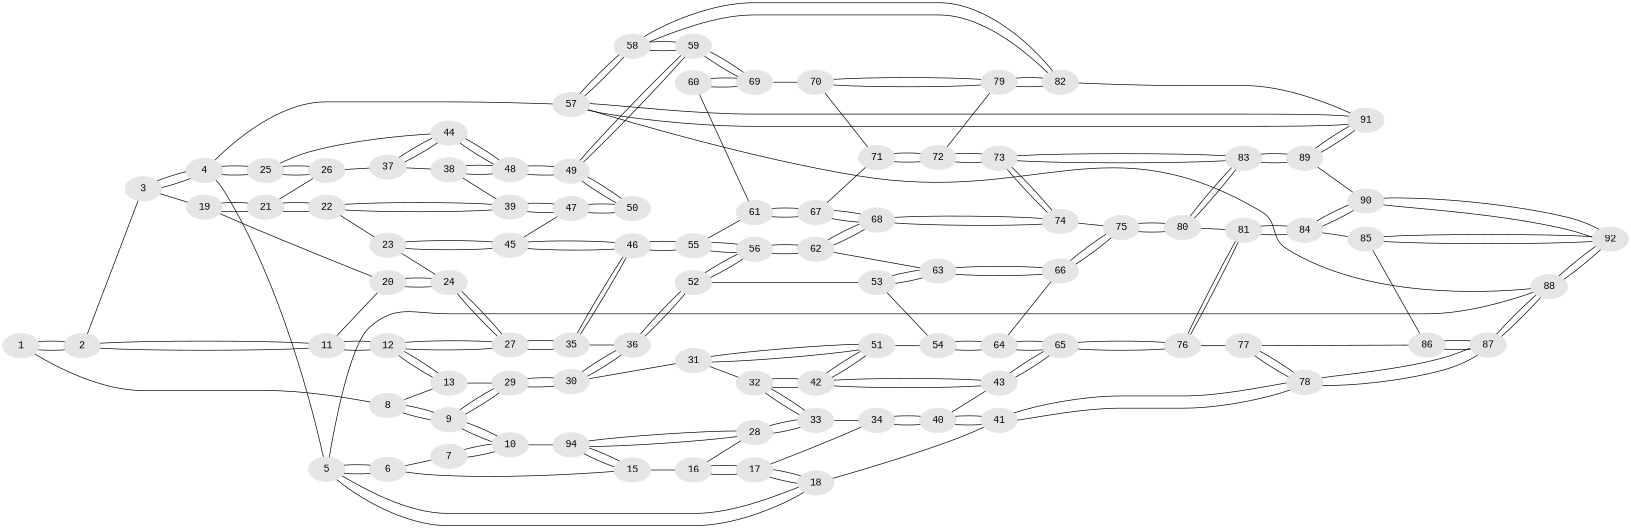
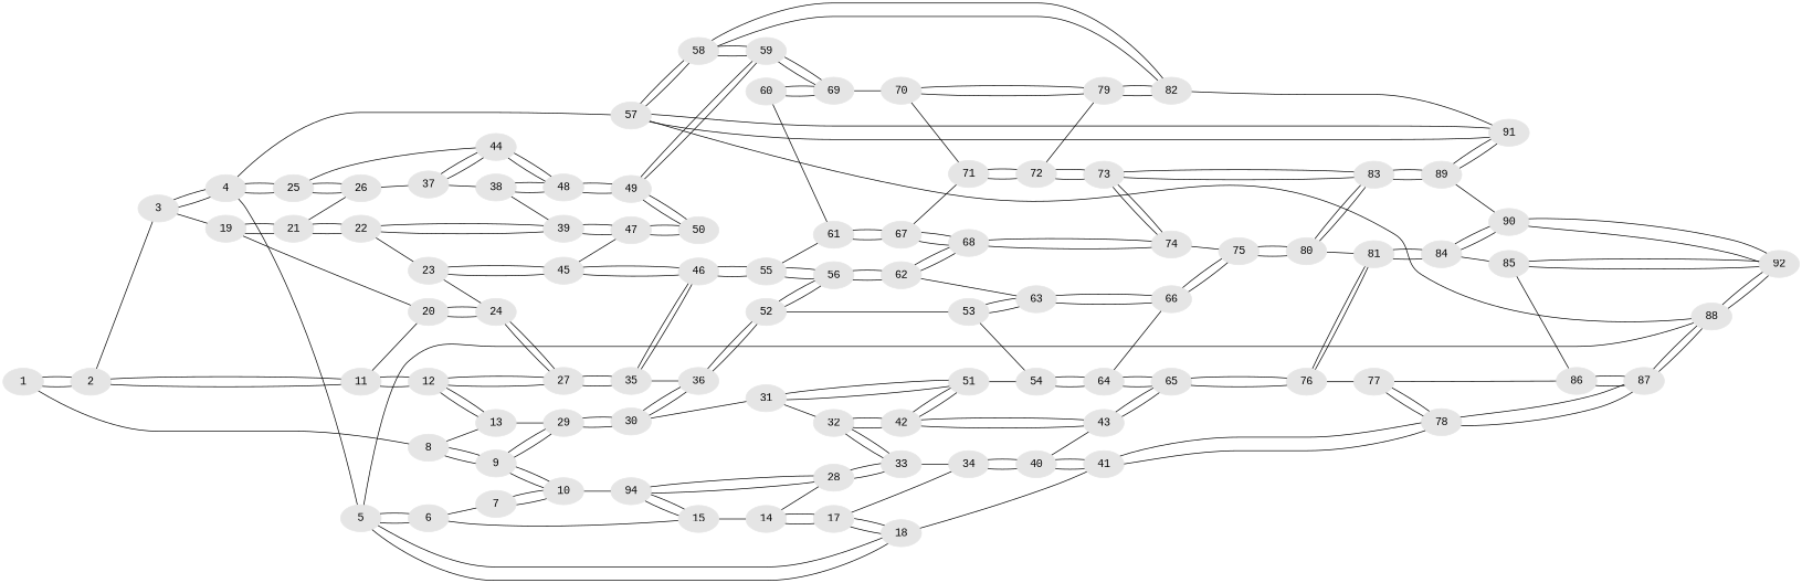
  graph {
    fontname="Liberation Mono"
    rankdir=LR
    node [color=gray90 fontname="Liberation Mono" style=filled]
    edge [fontname="Liberation Mono"]
    1
    2
    8
    3
    11
    9
    13
    4
    19
    12
    20
    5
    25
    57
    21
    6
    18
    88
    26
    44
    58
    91
    7
    15
    41
    92
    10
-   16
+   16 [label=14]
    n29 [label=94]
    29
    30
    28
    27
    24
    35
    33
    17
    34
    40
    78
    22
    23
    39
    37
    45
    47
    46
    48
    38
    36
    31
    32
    51
    52
    42
    54
    43
    55
    53
    56
    49
    50
    65
    87
    76
    61
    59
    69
    60
    64
    63
    62
    66
    67
    68
    82
    70
    71
    74
    75
    77
    81
    80
    72
    79
    73
    83
    89
    86
    84
    85
    90
    1 -- 2
    1 -- 2
    1 -- 8
    2 -- 3
    2 -- 11
    2 -- 11
    8 -- 9
    8 -- 9
    8 -- 13
    3 -- 4
    3 -- 4
    3 -- 19
    11 -- 12
    11 -- 12
    11 -- 20
    9 -- 10
    9 -- 10
    9 -- 29
    9 -- 29
    13 -- 29
    4 -- 5
    4 -- 25
    4 -- 25
    4 -- 57
    19 -- 20
    19 -- 21
    19 -- 21
    12 -- 13
    12 -- 13
    12 -- 27
    12 -- 27
    20 -- 24
    20 -- 24
    5 -- 6
    5 -- 6
    5 -- 18
    5 -- 18
    5 -- 88
    25 -- 26
    25 -- 26
    25 -- 44
    57 -- 88
    57 -- 58
    57 -- 58
    57 -- 91
    57 -- 91
    21 -- 26
    21 -- 22
    21 -- 22
    6 -- 7
    6 -- 15
    18 -- 41
    88 -- 92
    88 -- 92
    26 -- 37
    44 -- 48
    44 -- 48
    58 -- 59
    58 -- 59
    58 -- 82
    58 -- 82
    7 -- 10
    7 -- 10
    15 -- 16
    41 -- 78
    41 -- 78
    10 -- n29
    16 -- 28
    16 -- 17
    16 -- 17
    n29 -- 15
    n29 -- 15
    n29 -- 28
    n29 -- 28
    29 -- 30
    29 -- 30
    30 -- 36
    30 -- 36
    30 -- 31
    28 -- 33
    28 -- 33
    27 -- 35
    27 -- 35
    24 -- 27
    24 -- 27
    35 -- 46
    35 -- 46
    35 -- 36
    33 -- 34
    17 -- 18
    17 -- 18
    17 -- 34
    34 -- 40
    34 -- 40
    40 -- 41
    40 -- 41
    40 -- 43
    78 -- 87
    78 -- 87
    22 -- 23
    22 -- 39
    22 -- 39
    23 -- 24
    23 -- 45
    23 -- 45
    39 -- 47
    39 -- 47
    37 -- 44
    37 -- 44
    37 -- 38
    45 -- 47
    45 -- 46
    45 -- 46
    47 -- 50
    47 -- 50
    46 -- 55
    46 -- 55
    48 -- 49
    48 -- 49
    38 -- 39
    38 -- 48
    38 -- 48
    36 -- 52
    36 -- 52
    31 -- 32
    31 -- 51
    31 -- 51
    32 -- 33
    32 -- 33
    32 -- 42
    32 -- 42
    51 -- 54
    52 -- 53
    52 -- 56
    52 -- 56
    42 -- 51
    42 -- 51
    42 -- 43
    42 -- 43
    54 -- 64
    54 -- 64
    43 -- 65
    43 -- 65
    55 -- 56
    55 -- 56
    55 -- 61
    53 -- 54
    53 -- 63
    53 -- 63
    56 -- 62
    56 -- 62
    49 -- 50
    49 -- 50
    49 -- 59
    49 -- 59
    65 -- 76
    65 -- 76
    87 -- 88
    87 -- 88
    76 -- 77
    76 -- 81
    76 -- 81
    61 -- 67
    61 -- 67
    59 -- 69
    59 -- 69
    69 -- 70
    60 -- 61
    60 -- 69
    60 -- 69
    64 -- 65
    64 -- 65
    64 -- 66
    63 -- 66
    63 -- 66
    62 -- 63
    62 -- 68
    62 -- 68
    66 -- 75
    66 -- 75
    67 -- 68
    67 -- 68
    67 -- 71
    68 -- 74
    68 -- 74
    82 -- 91
    70 -- 71
    70 -- 79
    70 -- 79
    71 -- 72
    71 -- 72
    74 -- 75
    75 -- 80
    75 -- 80
    77 -- 78
    77 -- 78
    77 -- 86
    81 -- 84
    81 -- 84
    80 -- 81
    80 -- 83
    80 -- 83
    72 -- 79
    72 -- 73
    72 -- 73
    79 -- 82
    79 -- 82
    73 -- 74
    73 -- 74
    73 -- 83
    73 -- 83
    83 -- 89
    83 -- 89
    89 -- 91
    89 -- 91
    89 -- 90
    86 -- 87
    86 -- 87
    84 -- 85
    84 -- 90
    84 -- 90
    85 -- 92
    85 -- 92
    85 -- 86
    90 -- 92
    90 -- 92
  }
